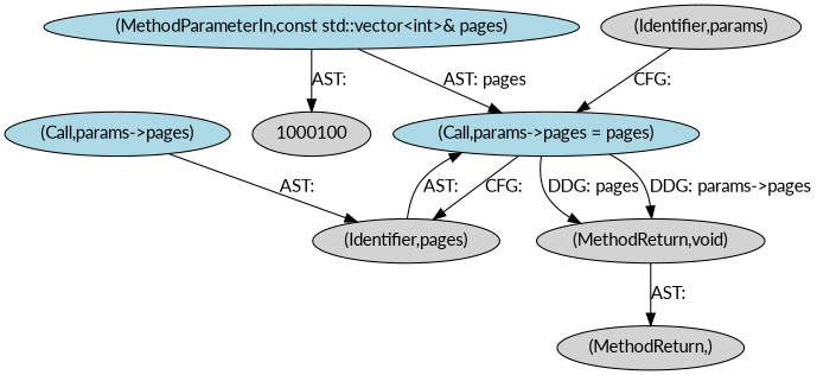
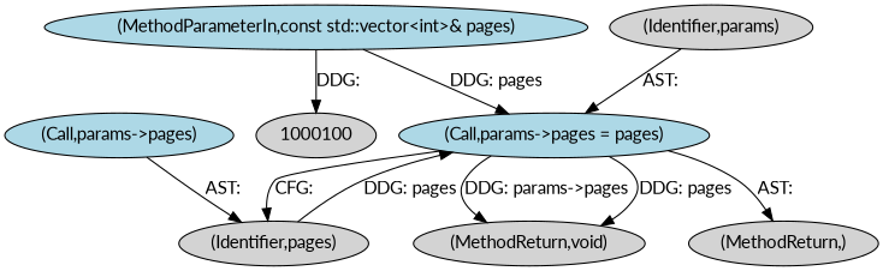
  digraph {
    fontname=Lato
    node [fillcolor=lightgrey fontname=Lato style=filled]
    edge [fontname=Lato]
    n1 [fillcolor=lightblue label="(Call,params->pages = pages)"]
    n2 [label="(MethodReturn,void)"]
    n3 [label="(MethodReturn,)"]
    n4 [label="(Identifier,pages)"]
    n5 [fillcolor=lightblue label="(MethodParameterIn,const std::vector<int>& pages)"]
    1000100
    n7 [label="(Identifier,params)"]
    n8 [fillcolor=lightblue label="(Call,params->pages)"]
    n1 -> n2 [label="DDG: pages"]
    n1 -> n2 [label="DDG: params->pages"]
-   n2 -> n3 [label="AST: "]
+   n1 -> n3 [label="AST: "]
    n1 -> n4 [label="CFG: "]
-   n4 -> n1 [label="AST: "]
-   n5 -> n1 [label="AST: pages"]
-   n5 -> 1000100 [label="AST: "]
-   n7 -> n1 [label="CFG: "]
+   n4 -> n1 [label="DDG: pages"]
+   n5 -> n1 [label="DDG: pages"]
+   n5 -> 1000100 [label="DDG: "]
+   n7 -> n1 [label="AST: "]
    n8 -> n4 [label="AST: "]
  }
